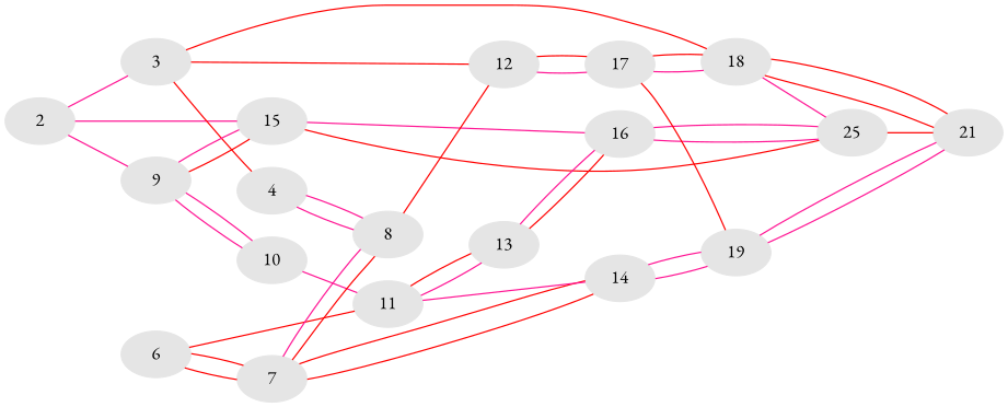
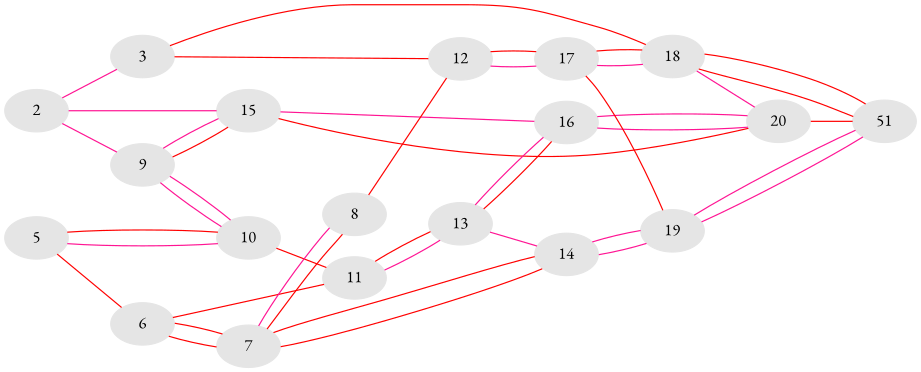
  graph {
    fontname="EB Garamond"
    rankdir=LR
    node [color=gray90 fontname="EB Garamond" style=filled]
    edge [color=deeppink fontname="EB Garamond"]
    2
    3
    9
    15
+   5
    6
    10
-   4
    12
    18
    16
-   20 [label=25]
+   20
    8
    17
-   21
+   21 [label=51]
    7
    11
    14
    13
    19
    2 -- 3
    2 -- 9
    2 -- 15
-   3 -- 4 [color=red]
    3 -- 12 [color=red]
    3 -- 18 [color=red]
    9 -- 15 [color=red]
    9 -- 15
    9 -- 10
    9 -- 10
    15 -- 16
    15 -- 20 [color=red]
+   5 -- 6 [color=red]
+   5 -- 10
+   5 -- 10 [color=red]
    6 -- 7 [color=red]
    6 -- 7 [color=red]
    6 -- 11 [color=red]
-   10 -- 11
-   4 -- 8
-   4 -- 8
+   10 -- 11 [color=red]
    12 -- 17
    12 -- 17 [color=red]
    18 -- 20
    18 -- 21 [color=red]
    18 -- 21 [color=red]
    16 -- 20
    16 -- 20
    20 -- 21 [color=red]
    8 -- 12 [color=red]
    17 -- 18
    17 -- 18 [color=red]
    17 -- 19 [color=red]
    7 -- 8 [color=red]
    7 -- 8
    7 -- 14 [color=red]
    7 -- 14 [color=red]
    11 -- 13
    11 -- 13 [color=red]
    14 -- 19
    14 -- 19
    13 -- 16 [color=red]
    13 -- 16
-   11 -- 14
+   13 -- 14
    19 -- 21
    19 -- 21
  }
